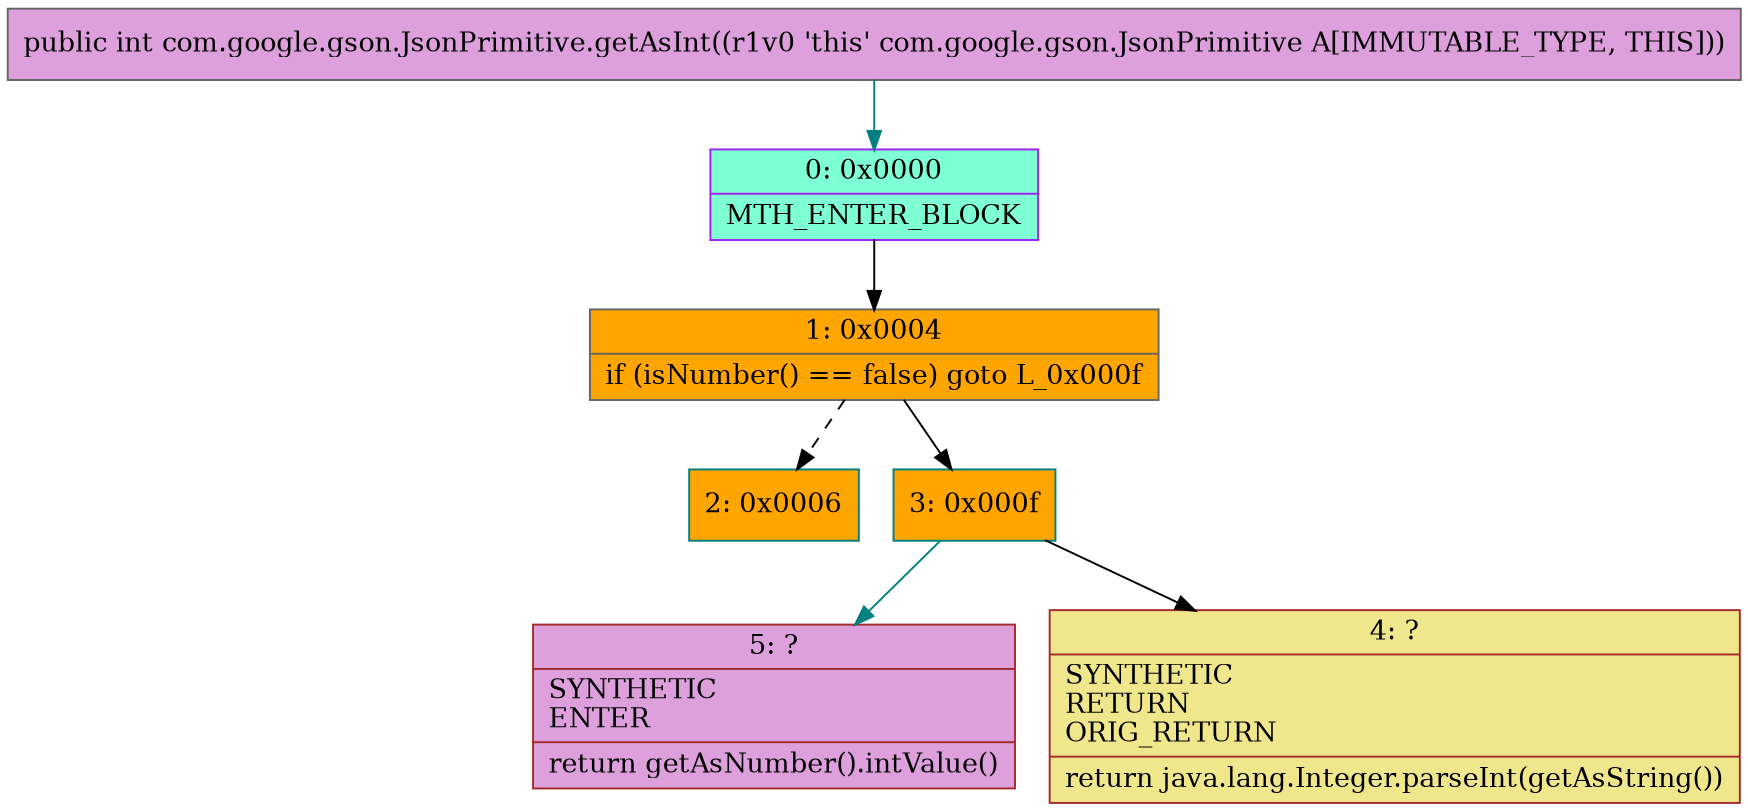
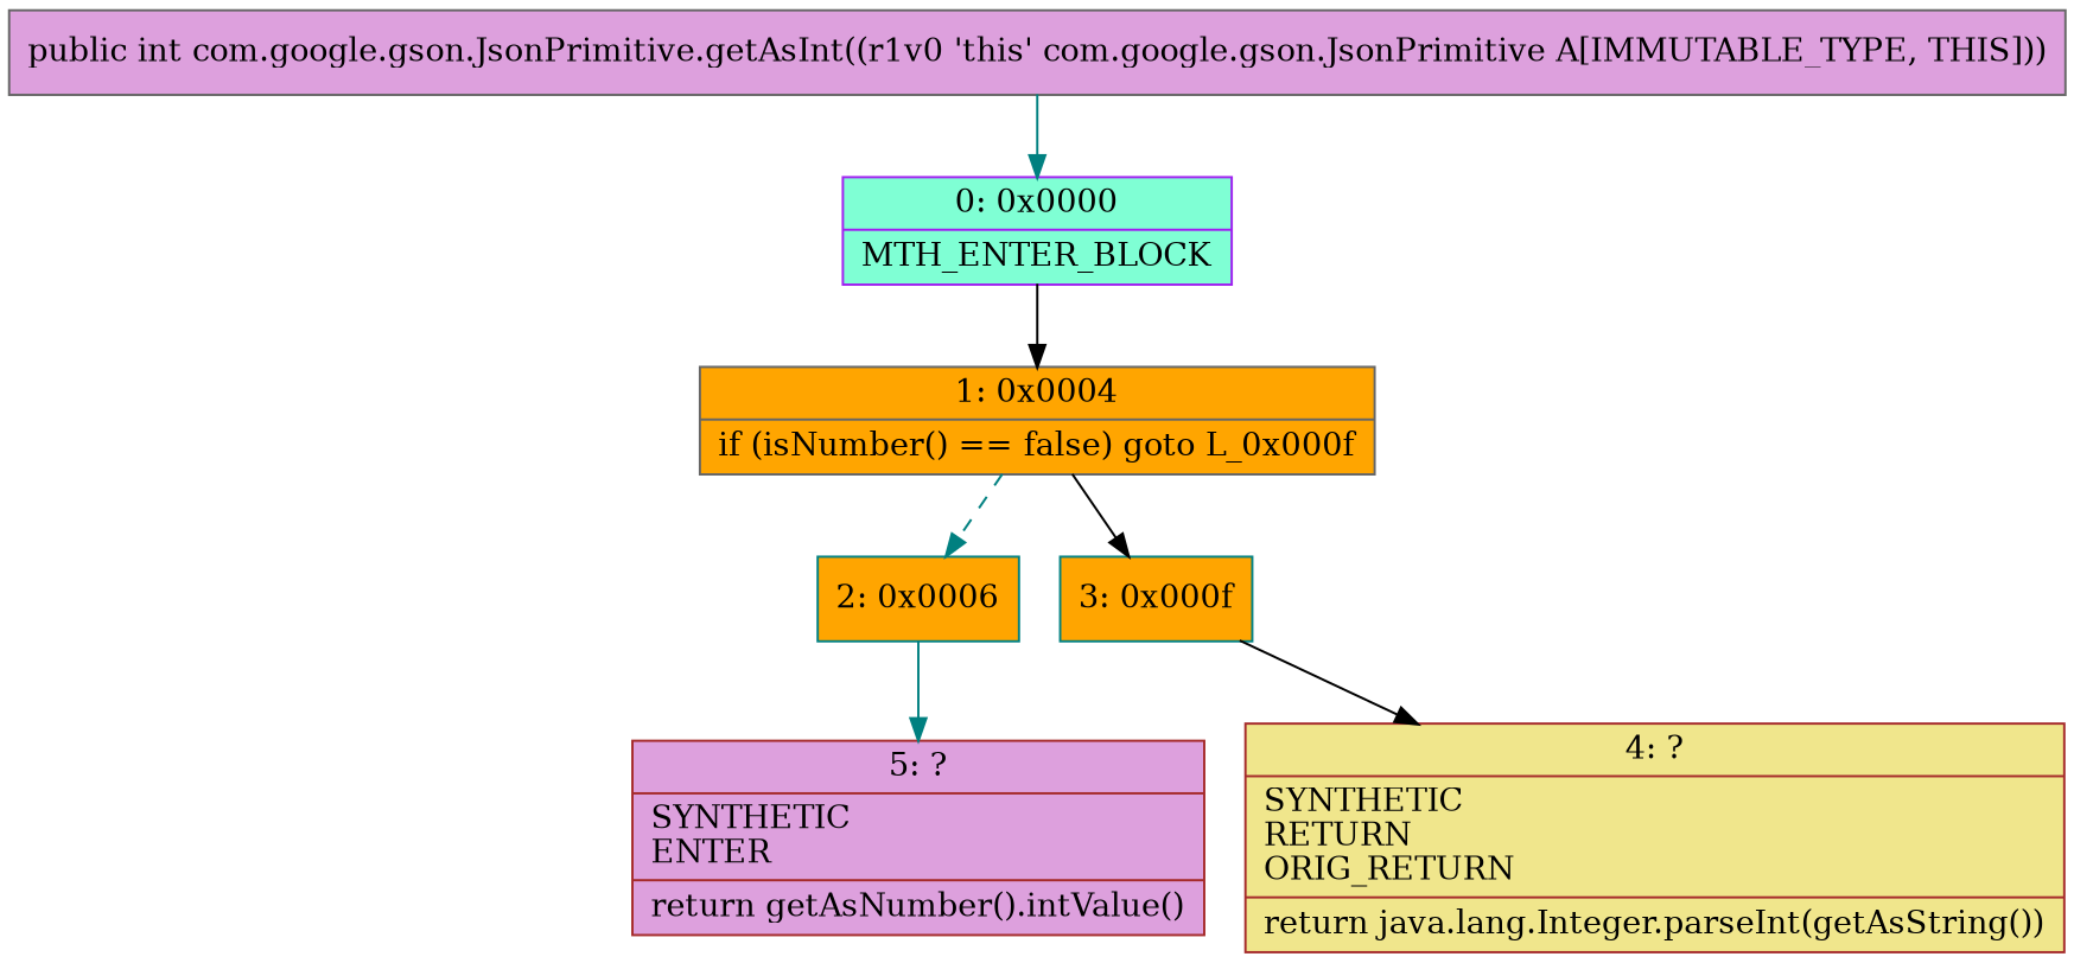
  digraph {
    node [color=gray40 fillcolor=orange shape=record style=filled]
    edge [color=black]
    n1 [color=purple fillcolor=aquamarine label="{0\:\ 0x0000|MTH_ENTER_BLOCK\l}"]
    n2 [label="{1\:\ 0x0004|if (isNumber() == false) goto L_0x000f\l}"]
    n3 [color=teal label="{2\:\ 0x0006}"]
    n4 [color=teal label="{3\:\ 0x000f}"]
    n5 [color=brown fillcolor=plum label="{5\:\ ?|SYNTHETIC\lENTER\l|return getAsNumber().intValue()\l}"]
    n6 [color=brown fillcolor=khaki label="{4\:\ ?|SYNTHETIC\lRETURN\lORIG_RETURN\l|return java.lang.Integer.parseInt(getAsString())\l}"]
    n7 [fillcolor=plum label="{public int com.google.gson.JsonPrimitive.getAsInt((r1v0 'this' com.google.gson.JsonPrimitive A[IMMUTABLE_TYPE, THIS])) }"]
    n1 -> n2
-   n2 -> n3 [style=dashed]
+   n2 -> n3 [color=teal style=dashed]
    n2 -> n4
-   n4 -> n5 [color=teal]
+   n3 -> n5 [color=teal]
    n4 -> n6
    n7 -> n1 [color=teal]
  }
